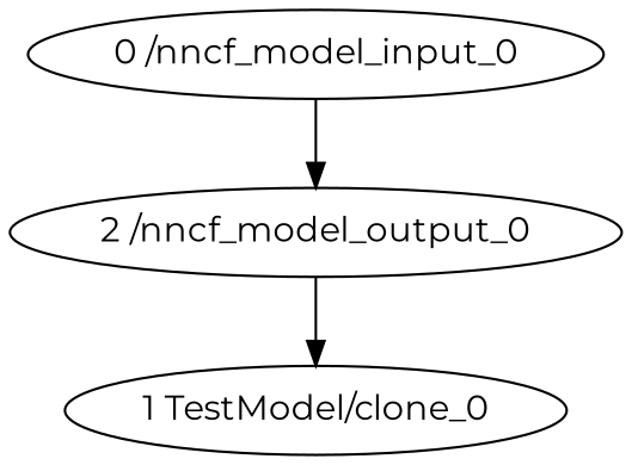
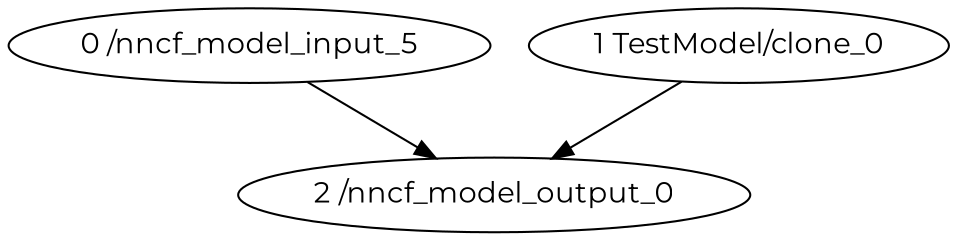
  strict digraph {
    fontname=Montserrat
    node [fontname=Montserrat]
    edge [fontname=Montserrat]
-   "0 /nncf_model_input_0" [type=nncf_model_input]
+   "0 /nncf_model_input_0" [type=nncf_model_input label="0 /nncf_model_input_5"]
    "2 /nncf_model_output_0" [type=nncf_model_output]
    "1 TestModel/clone_0" [type=clone]
    "0 /nncf_model_input_0" -> "2 /nncf_model_output_0"
-   "2 /nncf_model_output_0" -> "1 TestModel/clone_0"
+   "1 TestModel/clone_0" -> "2 /nncf_model_output_0"
  }
